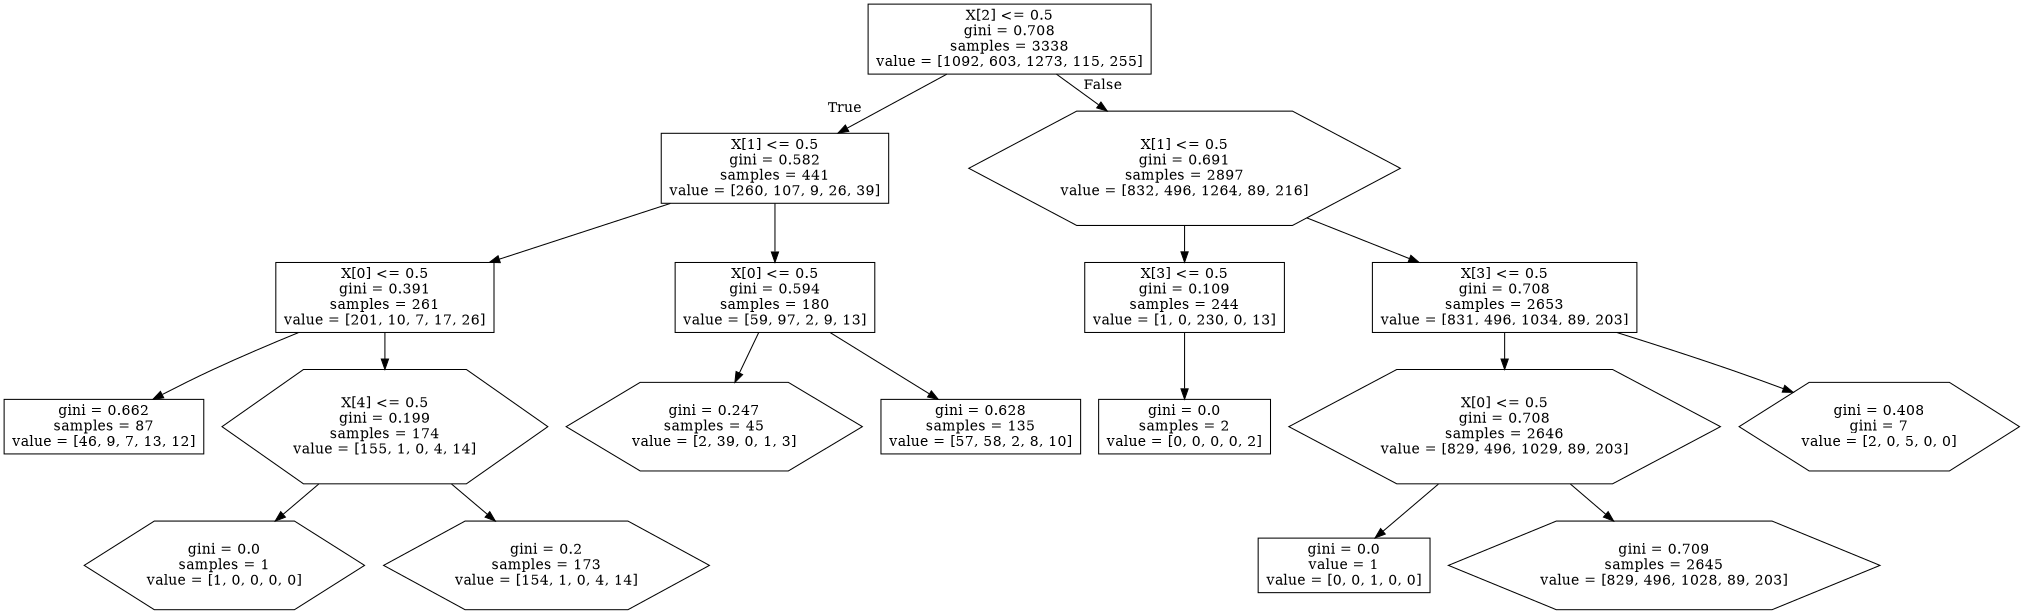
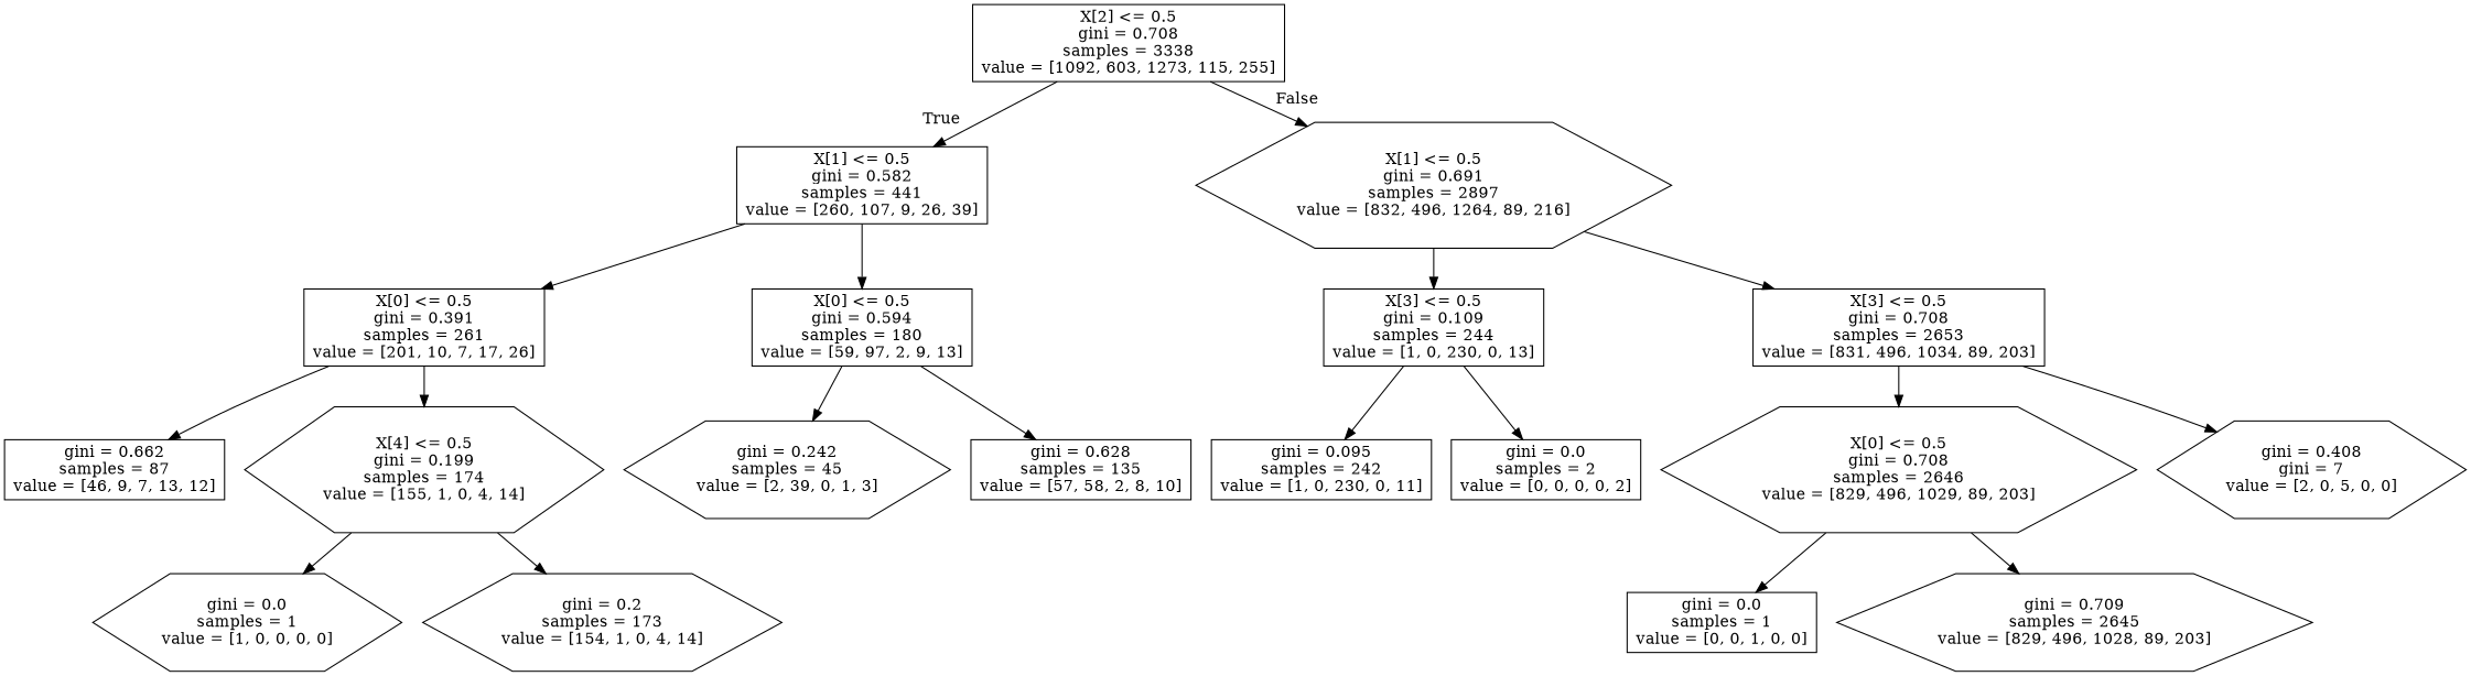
  digraph {
    node [shape=box]
    n1 [label="X[2] <= 0.5\ngini = 0.708\nsamples = 3338\nvalue = [1092, 603, 1273, 115, 255]"]
    n2 [label="X[1] <= 0.5\ngini = 0.582\nsamples = 441\nvalue = [260, 107, 9, 26, 39]"]
    n3 [label="X[1] <= 0.5\ngini = 0.691\nsamples = 2897\nvalue = [832, 496, 1264, 89, 216]" shape=hexagon]
    n4 [label="X[0] <= 0.5\ngini = 0.391\nsamples = 261\nvalue = [201, 10, 7, 17, 26]"]
    n5 [label="X[0] <= 0.5\ngini = 0.594\nsamples = 180\nvalue = [59, 97, 2, 9, 13]"]
    n6 [label="X[3] <= 0.5\ngini = 0.109\nsamples = 244\nvalue = [1, 0, 230, 0, 13]"]
    n7 [label="X[3] <= 0.5\ngini = 0.708\nsamples = 2653\nvalue = [831, 496, 1034, 89, 203]"]
    n8 [label="gini = 0.662\nsamples = 87\nvalue = [46, 9, 7, 13, 12]"]
    n9 [label="X[4] <= 0.5\ngini = 0.199\nsamples = 174\nvalue = [155, 1, 0, 4, 14]" shape=hexagon]
-   n10 [label="gini = 0.247\nsamples = 45\nvalue = [2, 39, 0, 1, 3]" shape=hexagon]
+   n10 [label="gini = 0.242\nsamples = 45\nvalue = [2, 39, 0, 1, 3]" shape=hexagon]
    n11 [label="gini = 0.628\nsamples = 135\nvalue = [57, 58, 2, 8, 10]"]
    n12 [label="gini = 0.0\nsamples = 1\nvalue = [1, 0, 0, 0, 0]" shape=hexagon]
    n13 [label="gini = 0.2\nsamples = 173\nvalue = [154, 1, 0, 4, 14]" shape=hexagon]
+   n14 [label="gini = 0.095\nsamples = 242\nvalue = [1, 0, 230, 0, 11]"]
    n15 [label="gini = 0.0\nsamples = 2\nvalue = [0, 0, 0, 0, 2]"]
    n16 [label="X[0] <= 0.5\ngini = 0.708\nsamples = 2646\nvalue = [829, 496, 1029, 89, 203]" shape=hexagon]
    n17 [label="gini = 0.408\ngini = 7\nvalue = [2, 0, 5, 0, 0]" shape=hexagon]
-   n18 [label="gini = 0.0\nvalue = 1\nvalue = [0, 0, 1, 0, 0]"]
+   n18 [label="gini = 0.0\nsamples = 1\nvalue = [0, 0, 1, 0, 0]"]
    n19 [label="gini = 0.709\nsamples = 2645\nvalue = [829, 496, 1028, 89, 203]" shape=hexagon]
    n1 -> n2 [headlabel=True labelangle=45 labeldistance=2.5]
    n1 -> n3 [headlabel=False labelangle=-45 labeldistance=2.5]
    n2 -> n4
    n2 -> n5
    n3 -> n6
    n3 -> n7
    n4 -> n8
    n4 -> n9
    n5 -> n10
    n5 -> n11
+   n6 -> n14
    n6 -> n15
    n7 -> n16
    n7 -> n17
    n9 -> n12
    n9 -> n13
    n16 -> n18
    n16 -> n19
  }
